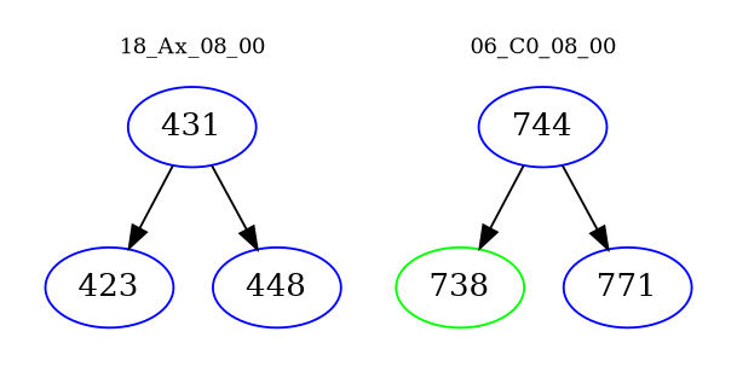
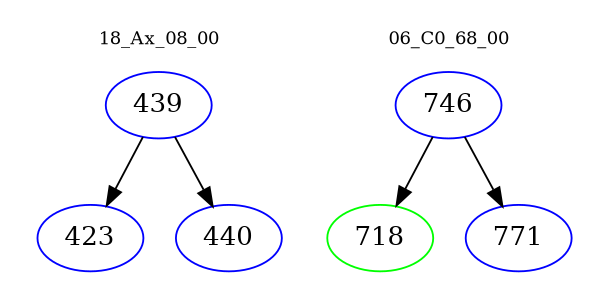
  digraph {
    node [color=blue]
    edge [color=black]
-   n1 [label=431]
+   n1 [label=439]
    n2 [label=423]
-   n3 [label=448]
-   n4 [label=744]
-   n5 [color=green label=738]
+   n3 [label=440]
+   n4 [label=746]
+   n5 [color=green label=718]
    n6 [label=771]
    subgraph cluster_1 {
      color=white
      fontsize=10
      label="18_Ax_08_00"
      n1
      n2
      n3
    }
    subgraph cluster_2 {
      color=white
      fontsize=10
-     label="06_C0_08_00"
+     label="06_C0_68_00"
      n4
      n5
      n6
    }
    n1 -> n2
    n1 -> n3
    n4 -> n5
    n4 -> n6
  }
